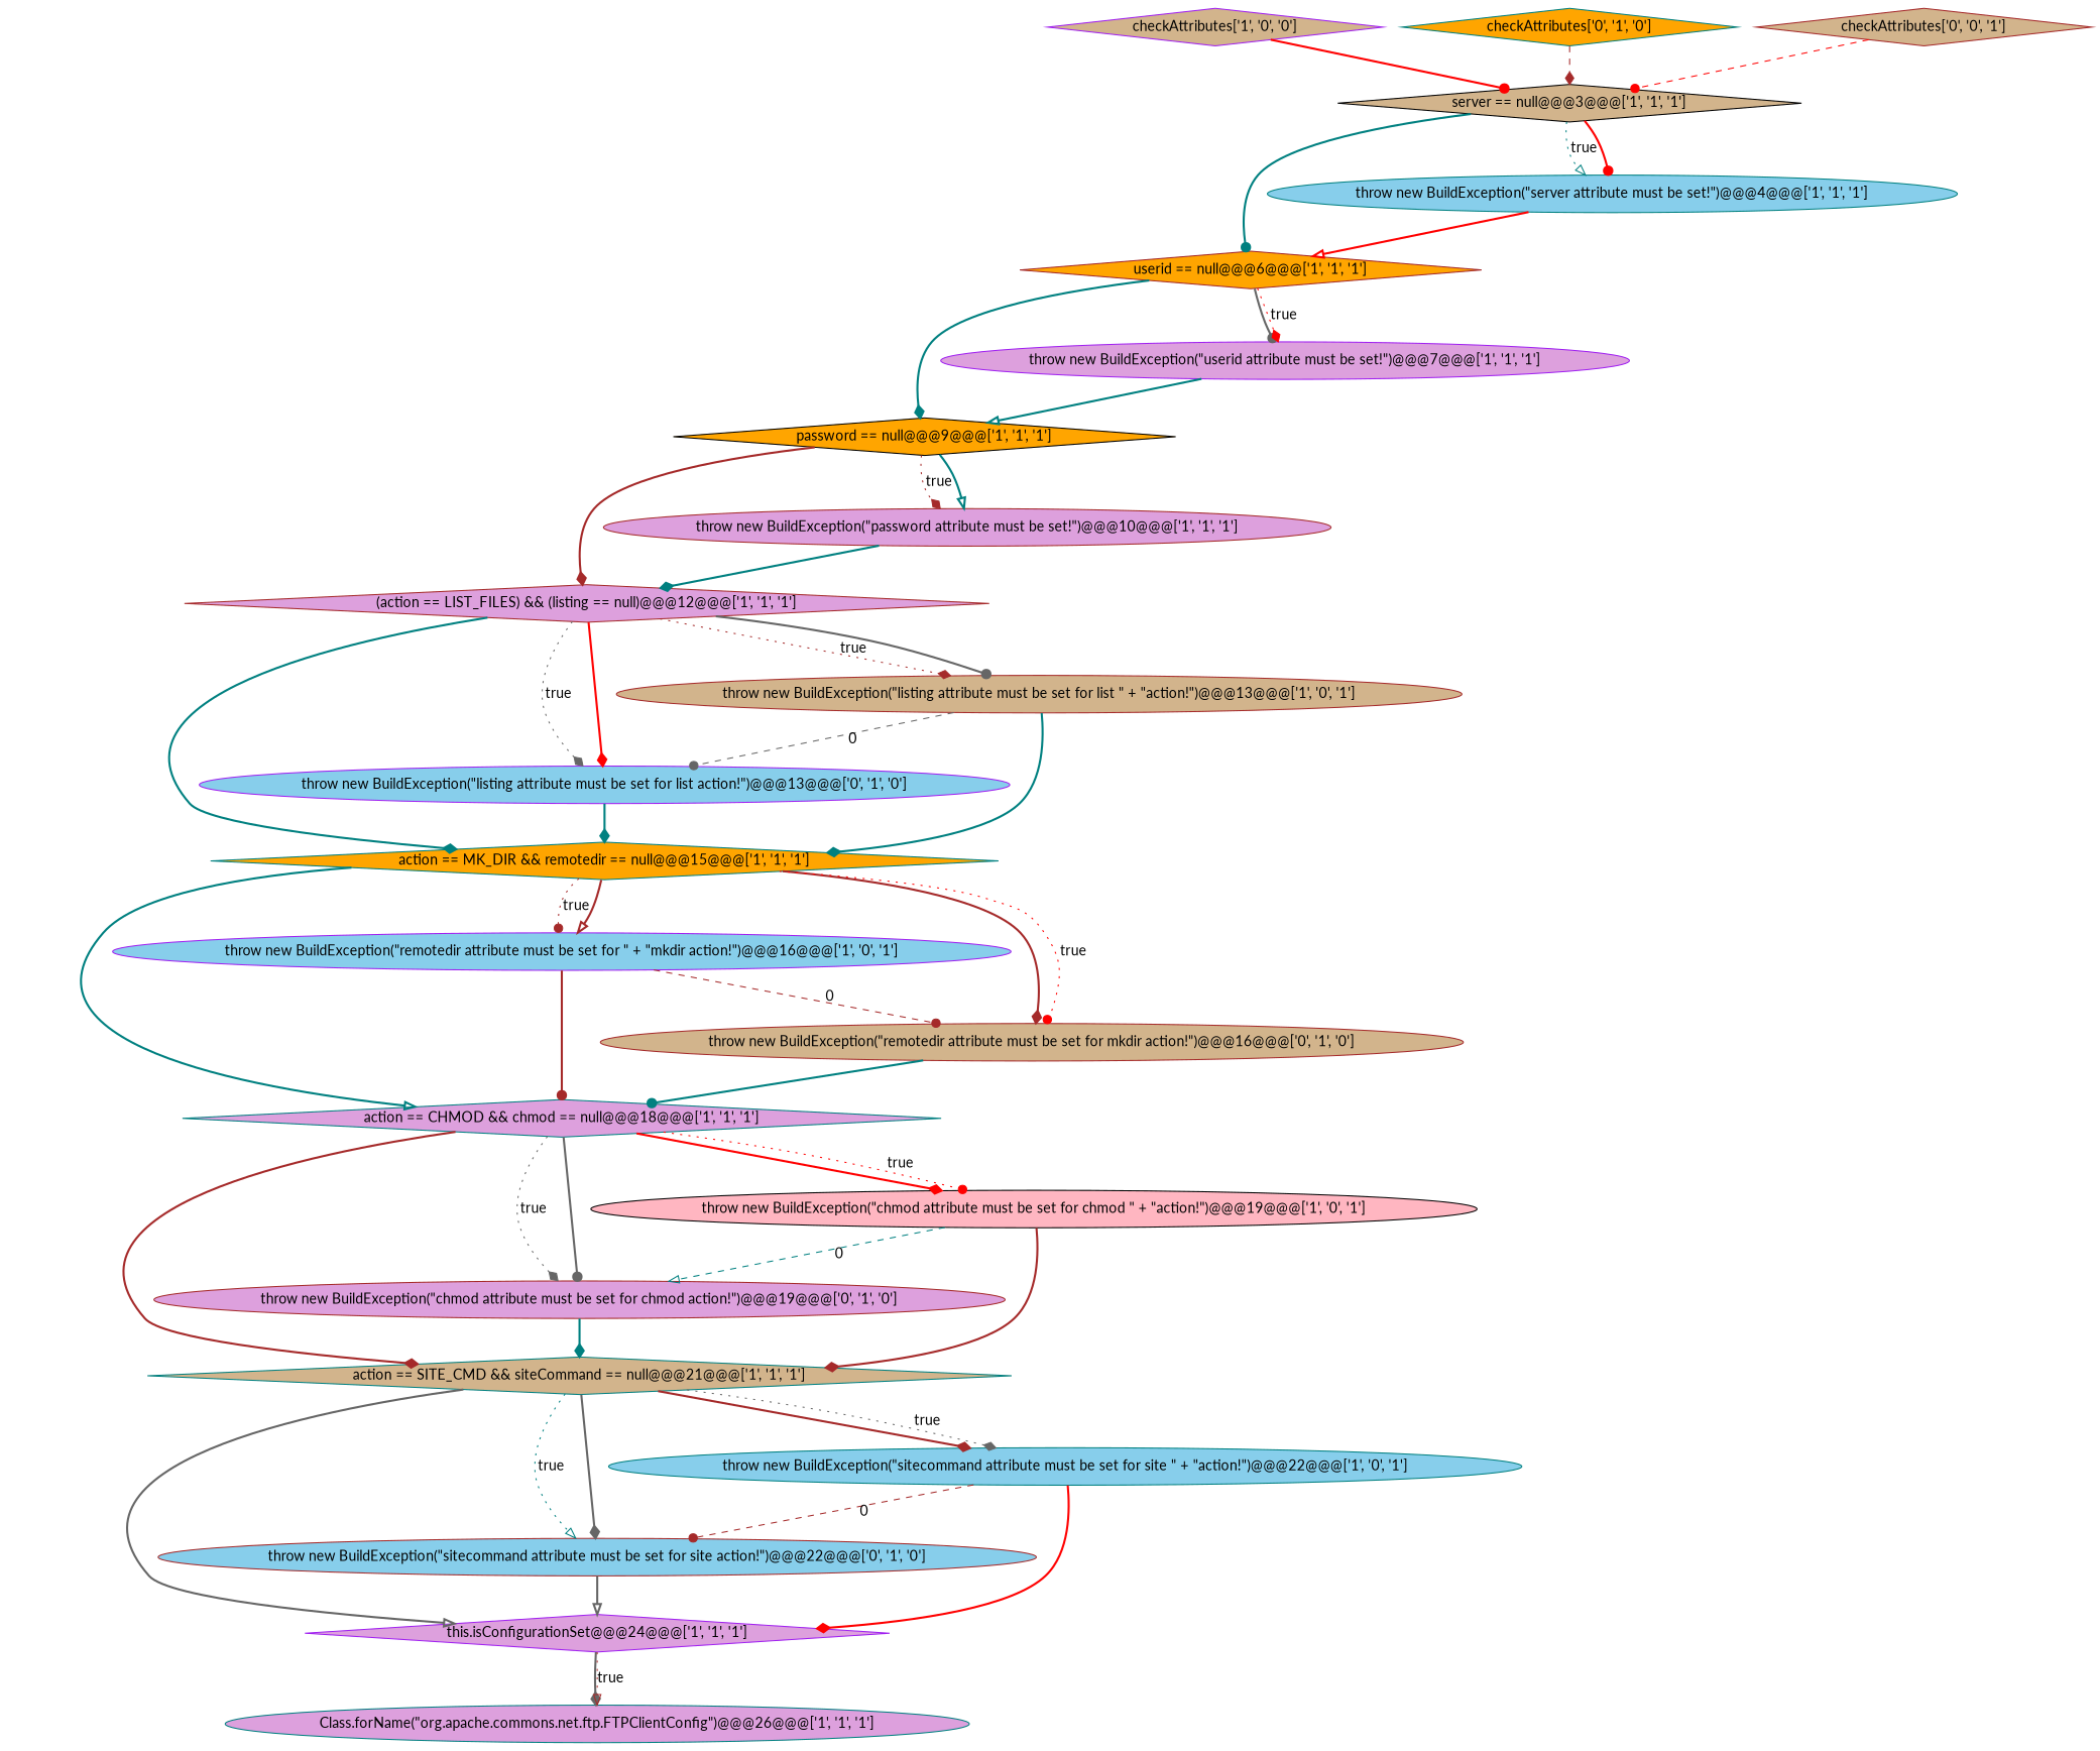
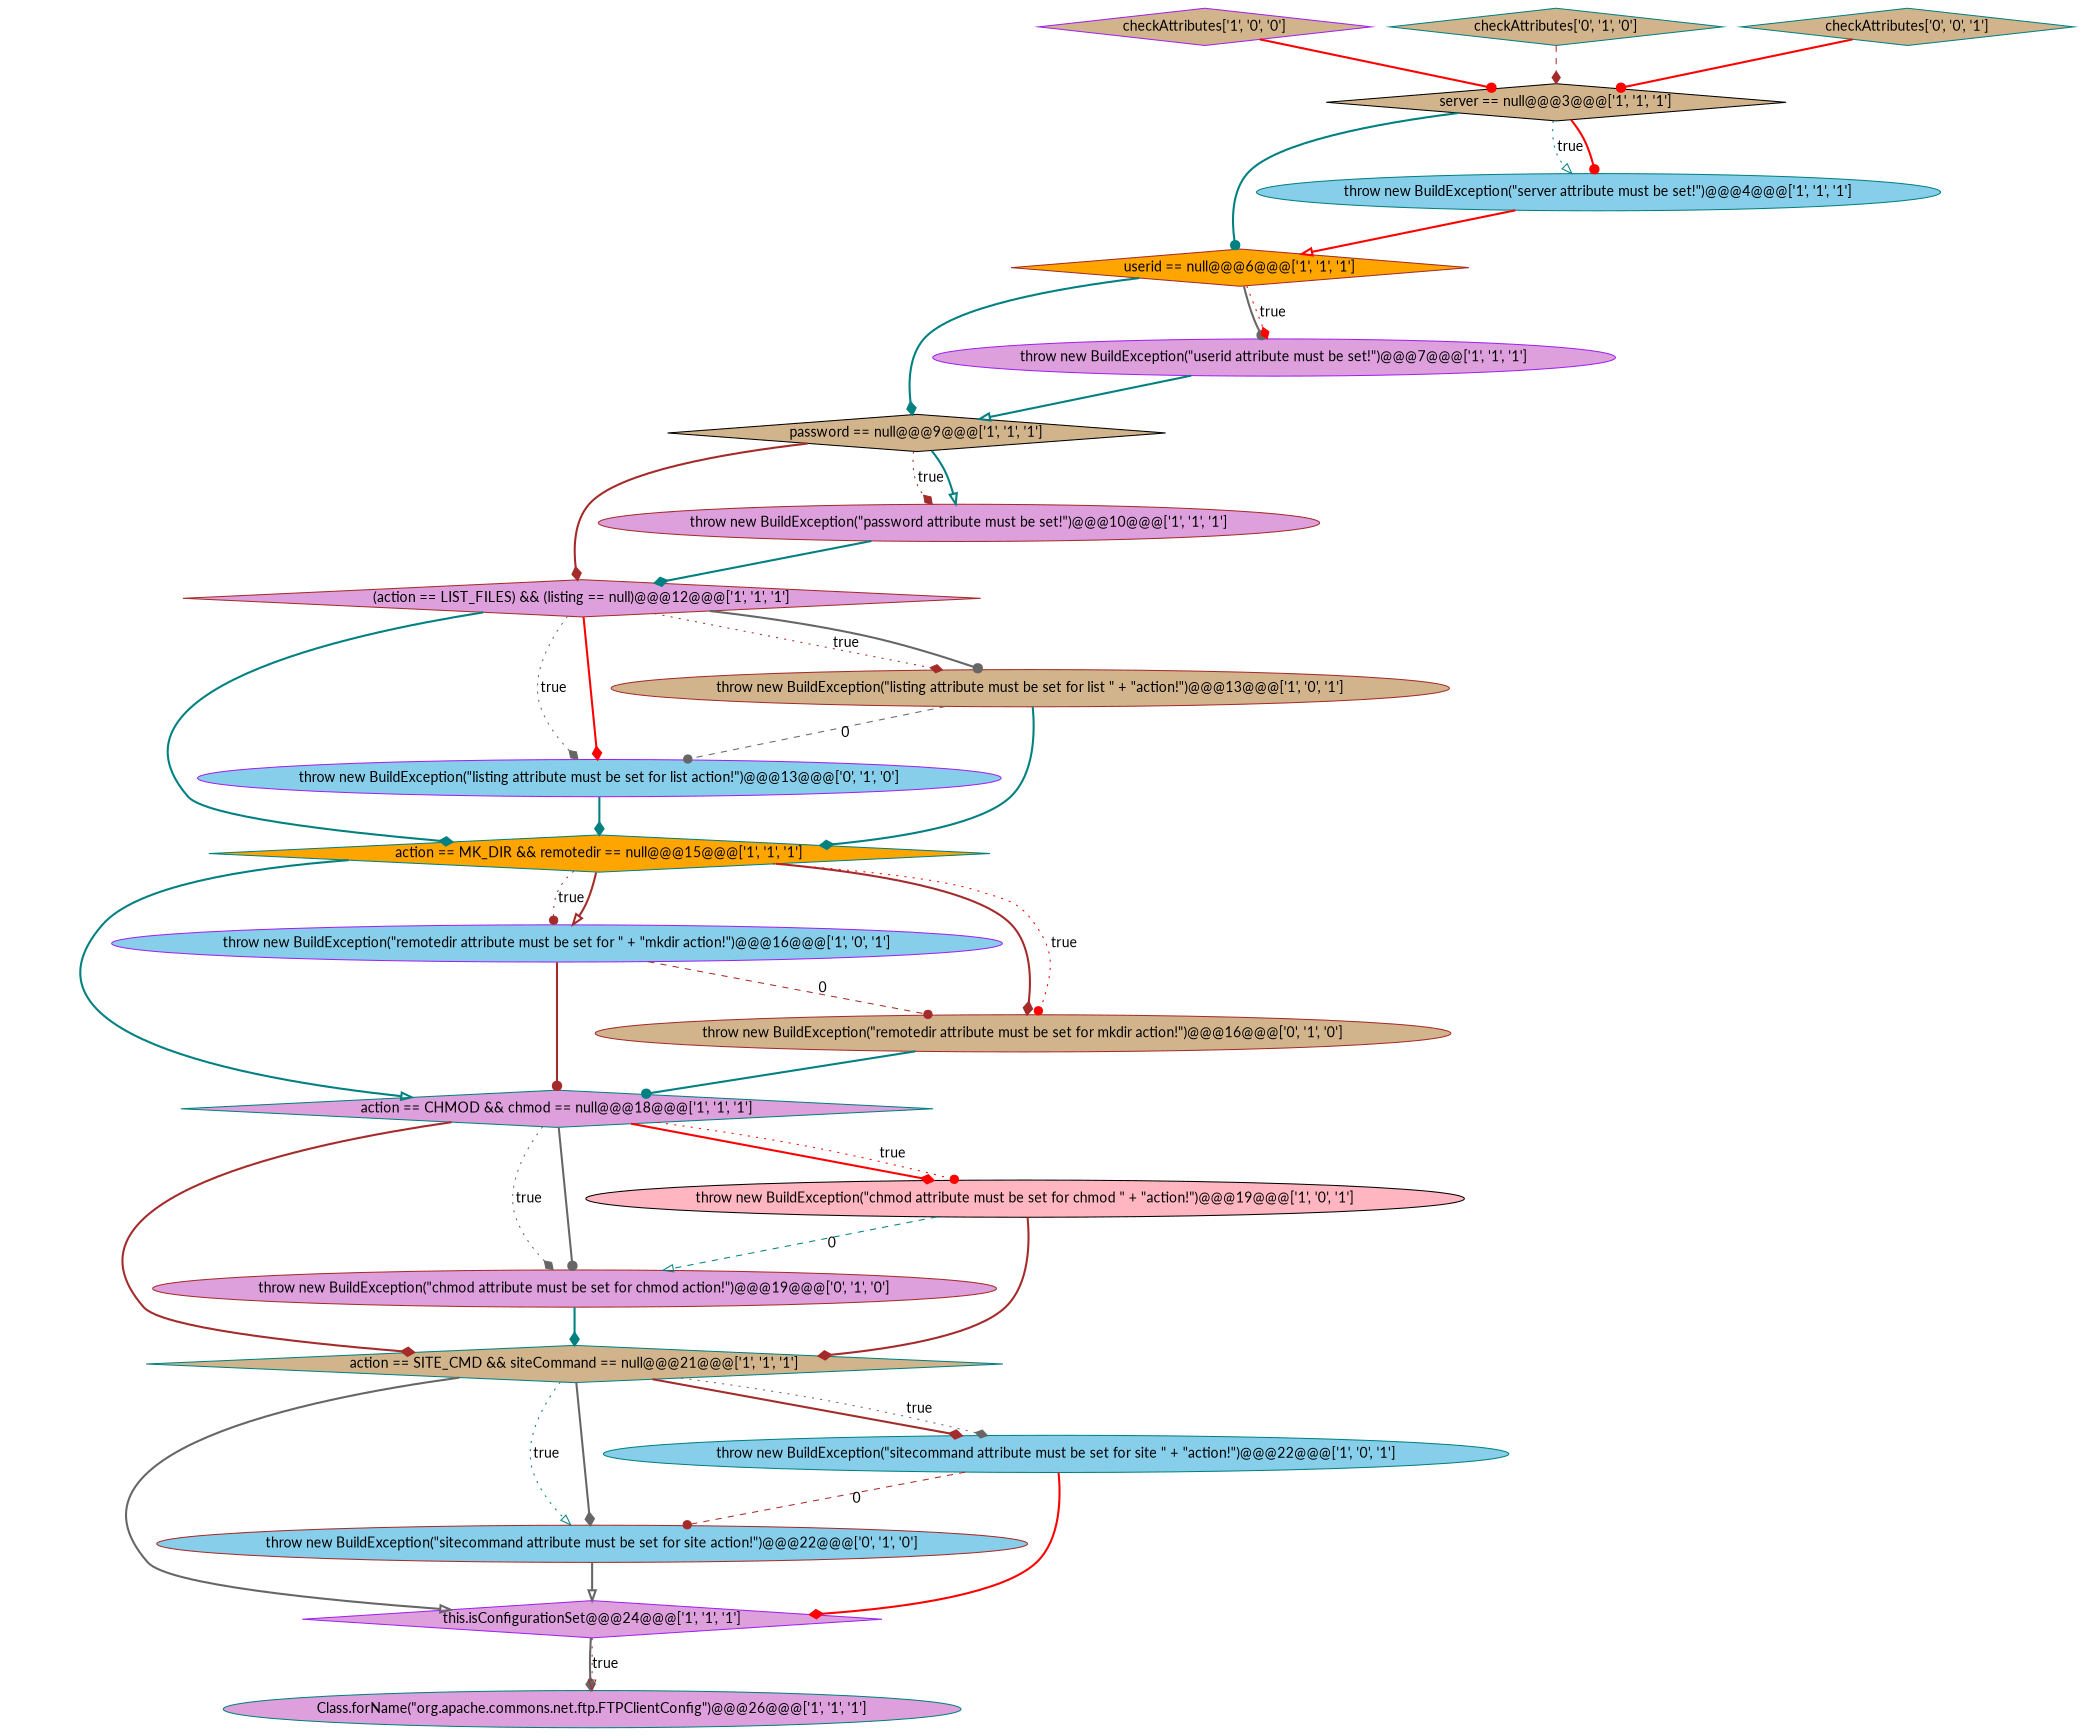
  digraph {
    fontname=Lato
    node [color=brown fillcolor=plum fontname=Lato shape=ellipse style=filled]
    edge [arrowhead=diamond color=teal fontname=Lato style=bold]
    n1 [fillcolor=orange label="userid == null@@@6@@@['1', '1', '1']" shape=diamond]
-   n2 [color=black fillcolor=orange label="password == null@@@9@@@['1', '1', '1']" shape=diamond]
+   n2 [color=black fillcolor=tan label="password == null@@@9@@@['1', '1', '1']" shape=diamond]
    n3 [color=purple label="throw new BuildException(\"userid attribute must be set!\")@@@7@@@['1', '1', '1']"]
    n4 [label="throw new BuildException(\"password attribute must be set!\")@@@10@@@['1', '1', '1']"]
    n5 [label="(action == LIST_FILES) && (listing == null)@@@12@@@['1', '1', '1']" shape=diamond]
    n6 [color=teal label="Class.forName(\"org.apache.commons.net.ftp.FTPClientConfig\")@@@26@@@['1', '1', '1']"]
    n7 [color=purple fillcolor=skyblue label="throw new BuildException(\"listing attribute must be set for list action!\")@@@13@@@['0', '1', '0']"]
    n8 [color=teal fillcolor=orange label="action == MK_DIR && remotedir == null@@@15@@@['1', '1', '1']" shape=diamond]
    n9 [color=teal label="action == CHMOD && chmod == null@@@18@@@['1', '1', '1']" shape=diamond]
    n10 [color=purple fillcolor=skyblue label="throw new BuildException(\"remotedir attribute must be set for \" + \"mkdir action!\")@@@16@@@['1', '0', '1']"]
    n11 [fillcolor=tan label="throw new BuildException(\"remotedir attribute must be set for mkdir action!\")@@@16@@@['0', '1', '0']"]
    n12 [label="throw new BuildException(\"chmod attribute must be set for chmod action!\")@@@19@@@['0', '1', '0']"]
    n13 [color=teal fillcolor=tan label="action == SITE_CMD && siteCommand == null@@@21@@@['1', '1', '1']" shape=diamond]
    n14 [fillcolor=skyblue label="throw new BuildException(\"sitecommand attribute must be set for site action!\")@@@22@@@['0', '1', '0']"]
    n15 [color=purple label="this.isConfigurationSet@@@24@@@['1', '1', '1']" shape=diamond]
    n16 [color=teal fillcolor=skyblue label="throw new BuildException(\"sitecommand attribute must be set for site \" + \"action!\")@@@22@@@['1', '0', '1']"]
    n17 [fillcolor=tan label="throw new BuildException(\"listing attribute must be set for list \" + \"action!\")@@@13@@@['1', '0', '1']"]
    n18 [color=black fillcolor=lightpink label="throw new BuildException(\"chmod attribute must be set for chmod \" + \"action!\")@@@19@@@['1', '0', '1']"]
    n19 [color=purple fillcolor=tan label="checkAttributes['1', '0', '0']" shape=diamond]
    n20 [color=black fillcolor=tan label="server == null@@@3@@@['1', '1', '1']" shape=diamond]
    n21 [color=teal fillcolor=skyblue label="throw new BuildException(\"server attribute must be set!\")@@@4@@@['1', '1', '1']"]
-   n22 [color=teal fillcolor=orange label="checkAttributes['0', '1', '0']" shape=diamond]
-   n23 [fillcolor=tan label="checkAttributes['0', '0', '1']" shape=diamond]
+   n22 [color=teal fillcolor=tan label="checkAttributes['0', '1', '0']" shape=diamond]
+   n23 [color=teal fillcolor=tan label="checkAttributes['0', '0', '1']" shape=diamond]
    n1 -> n2
    n1 -> n3 [arrowhead=dot color=gray40]
    n1 -> n3 [color=red label=true style=dotted]
    n2 -> n4 [color=brown label=true style=dotted]
    n2 -> n4 [arrowhead=onormal]
    n2 -> n5 [color=brown]
    n3 -> n2 [arrowhead=onormal]
    n4 -> n5
    n5 -> n7 [color=gray40 label=true style=dotted]
    n5 -> n7 [color=red]
    n5 -> n8
    n5 -> n17 [color=brown label=true style=dotted]
    n5 -> n17 [arrowhead=dot color=gray40]
    n7 -> n8
    n8 -> n9 [arrowhead=onormal]
    n8 -> n10 [arrowhead=dot color=brown label=true style=dotted]
    n8 -> n10 [arrowhead=onormal color=brown]
    n8 -> n11 [color=brown]
    n8 -> n11 [arrowhead=dot color=red label=true style=dotted]
    n9 -> n12 [color=gray40 label=true style=dotted]
    n9 -> n12 [arrowhead=dot color=gray40]
    n9 -> n13 [color=brown]
    n9 -> n18 [color=red]
    n9 -> n18 [arrowhead=dot color=red label=true style=dotted]
    n10 -> n9 [arrowhead=dot color=brown]
    n10 -> n11 [arrowhead=dot color=brown label=0 style=dashed]
    n11 -> n9 [arrowhead=dot]
    n12 -> n13
    n13 -> n14 [arrowhead=onormal label=true style=dotted]
    n13 -> n14 [color=gray40]
    n13 -> n15 [arrowhead=onormal color=gray40]
    n13 -> n16 [color=brown]
    n13 -> n16 [color=gray40 label=true style=dotted]
    n14 -> n15 [arrowhead=onormal color=gray40]
    n15 -> n6 [color=gray40]
    n15 -> n6 [arrowhead=onormal color=brown label=true style=dotted]
    n16 -> n14 [arrowhead=dot color=brown label=0 style=dashed]
    n16 -> n15 [color=red]
    n17 -> n7 [arrowhead=dot color=gray40 label=0 style=dashed]
    n17 -> n8
    n18 -> n12 [arrowhead=onormal label=0 style=dashed]
    n18 -> n13 [color=brown]
    n19 -> n20 [arrowhead=dot color=red]
    n20 -> n1 [arrowhead=dot]
    n20 -> n21 [arrowhead=onormal label=true style=dotted]
    n20 -> n21 [arrowhead=dot color=red]
    n21 -> n1 [arrowhead=onormal color=red]
    n22 -> n20 [color=brown style=dashed]
-   n23 -> n20 [arrowhead=dot color=red style=dashed]
+   n23 -> n20 [arrowhead=dot color=red]
  }
